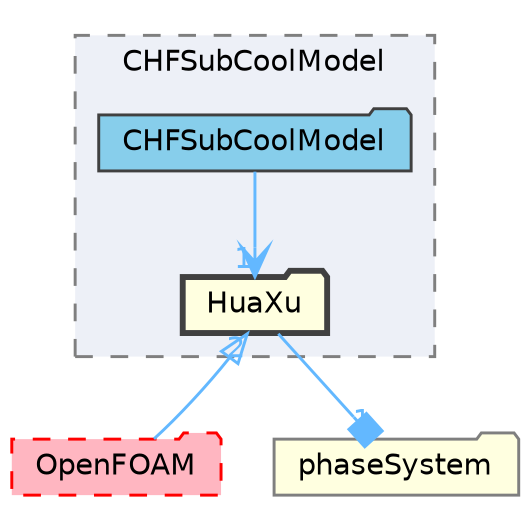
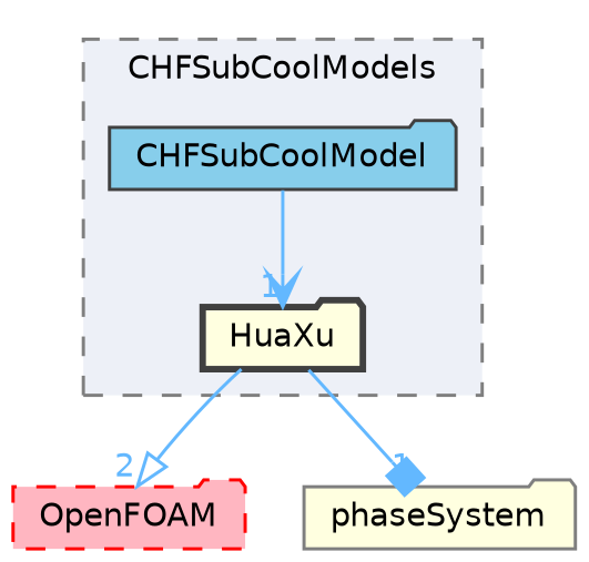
  digraph {
    compound=true
    node [color=grey25 fillcolor=lightyellow fontname=Helvetica fontsize=10 shape=folder style=filled]
    edge [color=steelblue1 fontcolor=steelblue1 fontname=Helvetica fontsize=10 headlabel=1 labeldistance=1.5 labelfontname=Helvetica labelfontsize=10]
    n1 [fillcolor=skyblue height=0.2 label=CHFSubCoolModel width=0.4]
    n2 [height=0.2 label=HuaXu style="filled,bold" width=0.4]
    n3 [color=red fillcolor=lightpink height=0.2 label=OpenFOAM style="filled,dashed" width=0.4]
    n4 [color=grey50 height=0.2 label=phaseSystem width=0.4]
    subgraph cluster_1 {
      bgcolor="#edf0f7"
      fontname=Helvetica
      fontsize=10
-     label=CHFSubCoolModel
+     label=CHFSubCoolModels
      pencolor=grey50
      style="filled,dashed"
      n1
      n2
    }
    n1 -> n2 [arrowhead=vee]
-   n3 -> n2 [arrowhead=onormal headlabel=2]
+   n2 -> n3 [arrowhead=onormal headlabel=2]
    n2 -> n4 [arrowhead=box]
  }
